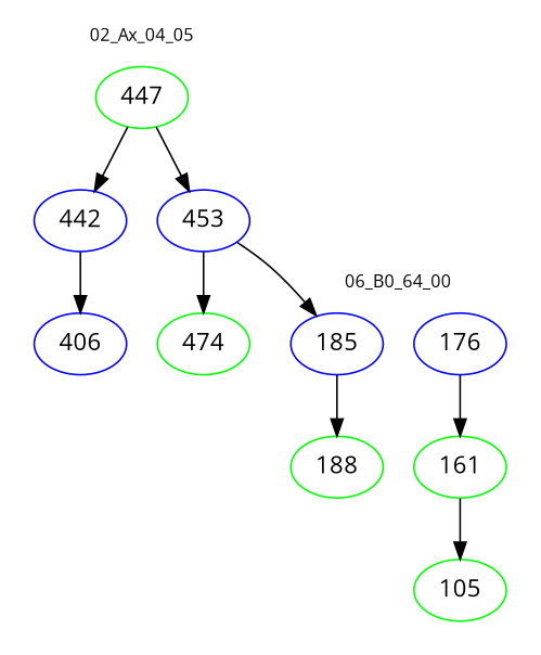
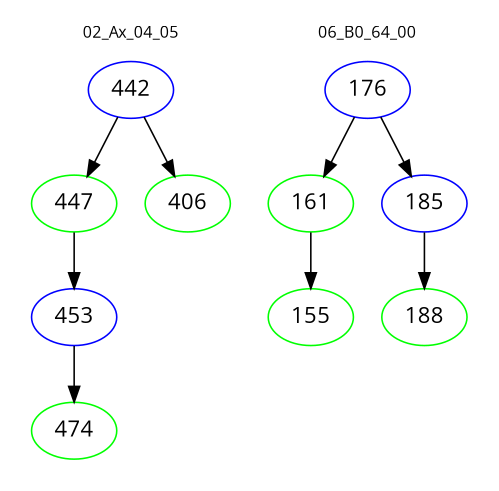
  digraph {
    fontname="Open Sans"
    node [color=green fontname="Open Sans"]
    edge [color=black fontname="Open Sans"]
    n1 [label=447]
    n2 [color=blue label=442]
    n3 [color=blue label=453]
-   n4 [color=blue label=406]
+   n4 [label=406]
    n5 [label=474]
    n6 [color=blue label=176]
    n7 [label=161]
    n8 [color=blue label=185]
-   n9 [label=105]
+   n9 [label=155]
    n10 [label=188]
    subgraph cluster_1 {
      color=white
      fontsize=10
      label="02_Ax_04_05"
      n1
      n2
      n3
      n4
      n5
    }
    subgraph cluster_2 {
      color=white
      fontsize=10
      label="06_B0_64_00"
      n6
      n7
      n8
      n9
      n10
    }
-   n1 -> n2
+   n2 -> n1
    n1 -> n3
    n2 -> n4
    n3 -> n5
    n6 -> n7
-   n3 -> n8
+   n6 -> n8
    n7 -> n9
    n8 -> n10
  }
